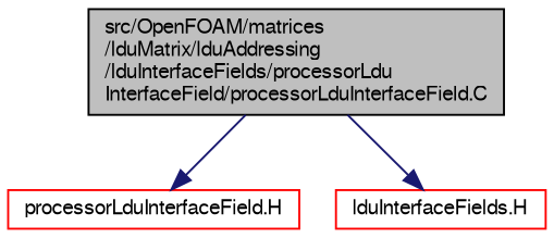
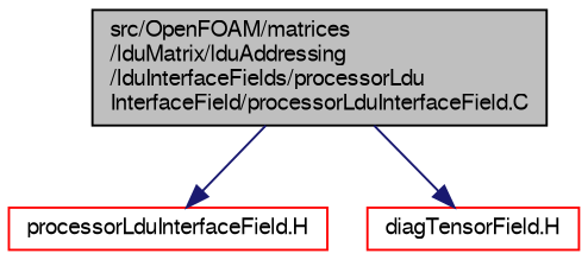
  digraph {
    node [color=red fontname=FreeSans fontsize=10 shape=record]
    edge [color=midnightblue fontname=FreeSans fontsize=10 labelfontname=FreeSans labelfontsize=10 style=solid]
    n1 [color=black fillcolor=grey75 fontcolor=black height=0.2 label="src/OpenFOAM/matrices\l/lduMatrix/lduAddressing\l/lduInterfaceFields/processorLdu\lInterfaceField/processorLduInterfaceField.C" style=filled width=0.4]
    n2 [height=0.2 label="processorLduInterfaceField.H" width=0.4]
-   n3 [height=0.2 label="lduInterfaceFields.H" width=0.4]
+   n3 [height=0.2 label="diagTensorField.H" width=0.4]
    n1 -> n2
    n1 -> n3
  }
